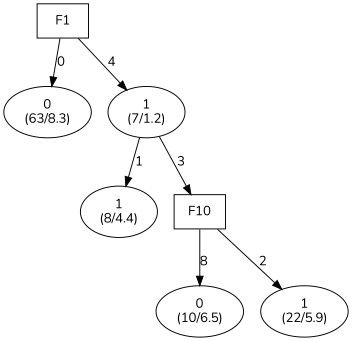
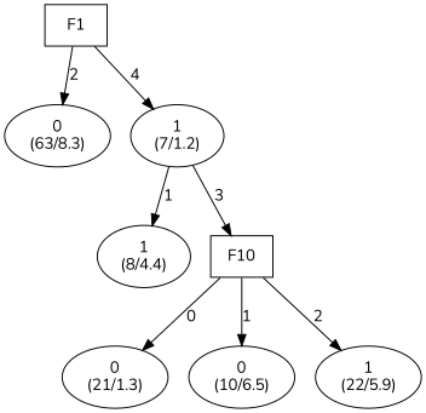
  digraph {
    fontname=Nunito
    node [fontname=Nunito shape=ellipse]
    edge [fontname=Nunito]
    n1 [label="F1\n" shape=box]
    n2 [label="0\n(63/8.3)"]
    n3 [label="1\n(7/1.2)"]
    n4 [label="1\n(8/4.4)"]
    n5 [label="F10\n" shape=box]
+   n6 [label="0\n(21/1.3)"]
    n7 [label="0\n(10/6.5)"]
    n8 [label="1\n(22/5.9)"]
-   n1 -> n2 [label=0]
+   n1 -> n2 [label=2]
    n1 -> n3 [label=4]
    n3 -> n4 [label=1]
    n3 -> n5 [label=3]
-   n5 -> n7 [label=8]
+   n5 -> n6 [label=0]
+   n5 -> n7 [label=1]
    n5 -> n8 [label=2]
  }
